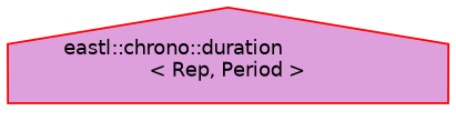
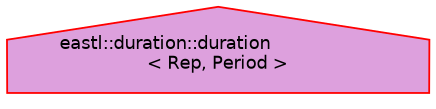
  digraph {
    rankdir=LR
-   n1 [color=red fillcolor=plum fontname=Helvetica fontsize=10 height=0.2 label="eastl::chrono::duration\l\< Rep, Period \>" shape=house style=filled width=0.4]
+   n1 [color=red fillcolor=plum fontname=Helvetica fontsize=10 height=0.2 label="eastl::duration::duration\l\< Rep, Period \>" shape=house style=filled width=0.4]
  }
